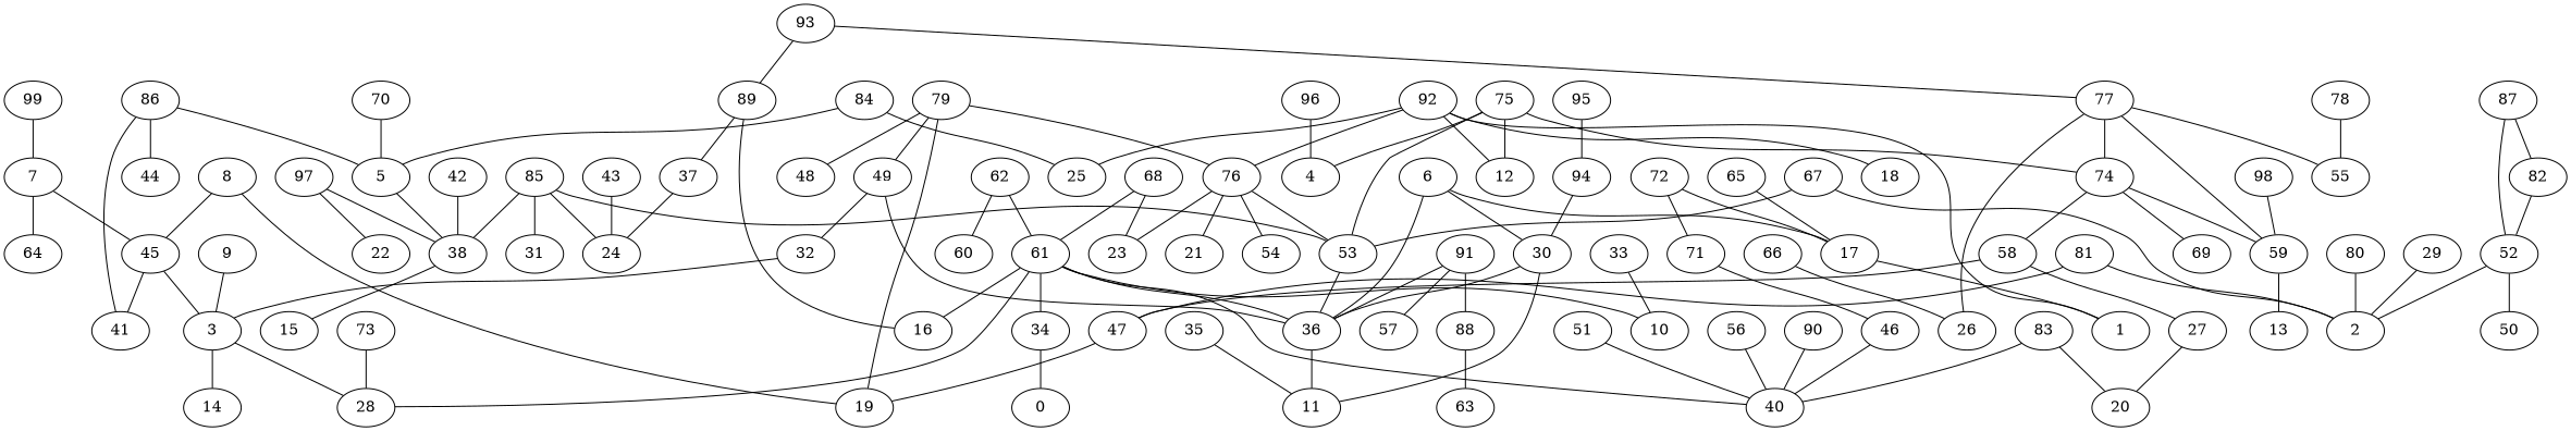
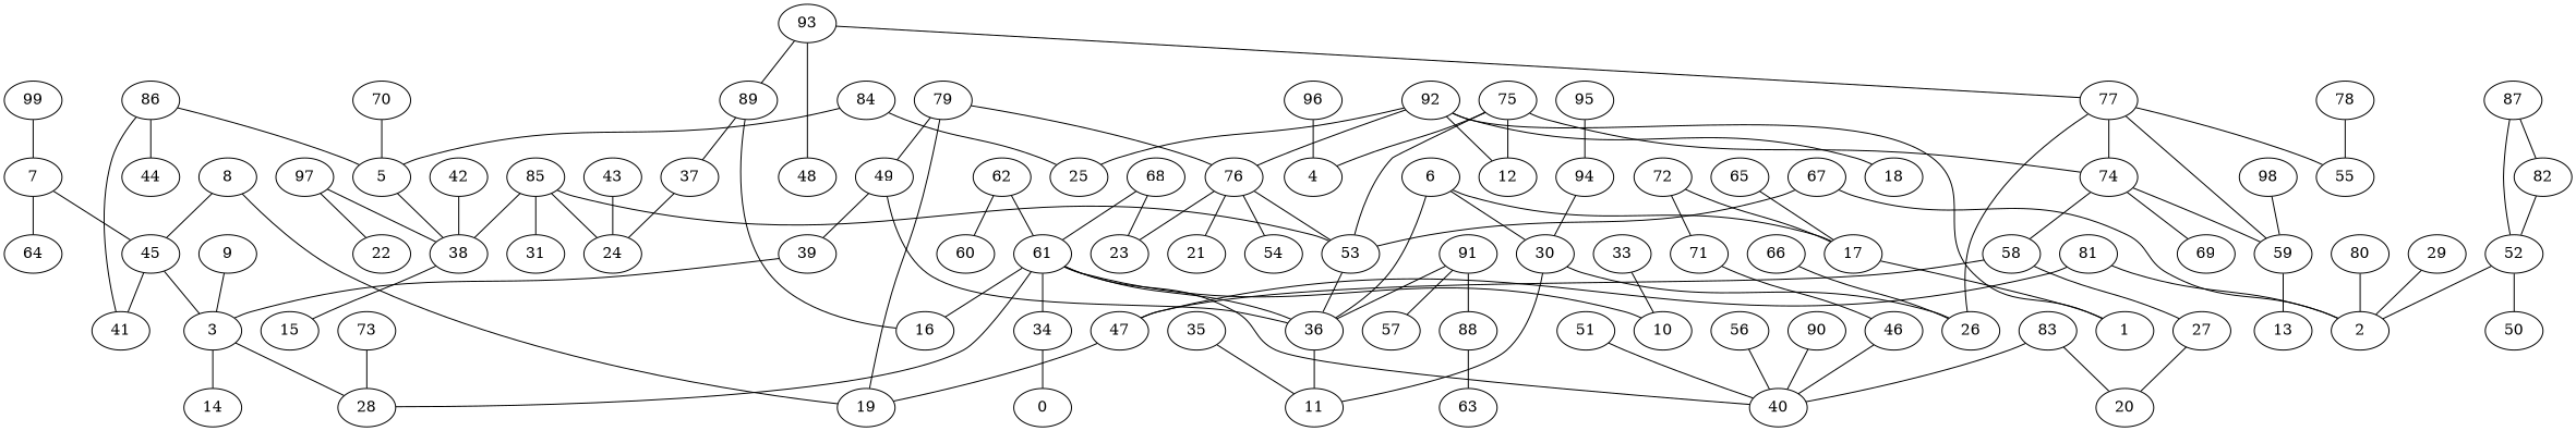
  digraph {
    fontname="DejaVu Serif"
    node [fontname="DejaVu Serif"]
    edge [color=black dir=none fontname="DejaVu Serif"]
    64
    41
    73
    28
    98
    59
    13
    34
    0
    87
    82
    52
    2
    50
    70
    5
    38
    66
    26
    27
    20
    42
    15
    80
    9
    3
    14
    97
    22
    31
    96
    4
    43
    24
    47
    19
    76
    54
    21
    23
    53
    36
-   39 [label=32]
+   39
    90
    40
    49
    11
    17
    1
    37
    46
    33
    10
    6
    30
    45
    61
    16
    78
    55
    62
    60
    71
    92
    18
    12
    25
    75
    74
    69
    58
    83
    68
    67
    77
    99
    51
    7
    29
    8
    35
    65
    72
    94
    56
    79
    81
    95
    91
    57
    88
    63
    84
    86
    44
    85
    89
    93
    48
    subgraph sub_1 {
      64
      41
      73
      28
      98
      59
      13
      34
      0
      87
      82
      52
      2
      50
      70
      5
      38
      66
      26
      27
      20
      42
      15
      80
      9
      3
      14
      97
      22
      31
      96
      4
      43
      24
      47
      19
      76
      54
      21
      23
      53
      36
      39
      90
      40
      49
      11
      17
      1
      37
      46
      33
      10
      6
      30
      45
      61
      16
      78
      55
      62
      60
      71
      92
      18
      12
      25
      75
      74
      69
      58
      83
      68
      67
      77
      99
      51
      7
      29
      8
      35
      65
      72
      94
      56
      79
      81
      95
      91
      57
      88
      63
      84
      86
      44
      85
      89
      93
      48
    }
    73 -> 28
    98 -> 59
    59 -> 13
    34 -> 0
    87 -> 82
    87 -> 52
    82 -> 52
    52 -> 2
    52 -> 50
    70 -> 5
    5 -> 38
    38 -> 15
    66 -> 26
    27 -> 20
    42 -> 38
    80 -> 2
    9 -> 3
    3 -> 28
    3 -> 14
    97 -> 38
    97 -> 22
    96 -> 4
    43 -> 24
    47 -> 19
    76 -> 54
    76 -> 21
    76 -> 23
    76 -> 53
    53 -> 36
    36 -> 11
    39 -> 3
    90 -> 40
    49 -> 36
    49 -> 39
    17 -> 1
    37 -> 24
    46 -> 40
    33 -> 10
    6 -> 36
    6 -> 17
    6 -> 30
-   30 -> 36
+   30 -> 26
    30 -> 11
    45 -> 41
    45 -> 3
    61 -> 28
    61 -> 34
    61 -> 36
    61 -> 40
    61 -> 10
    61 -> 16
    78 -> 55
    62 -> 61
    62 -> 60
    71 -> 46
    92 -> 76
    92 -> 1
    92 -> 18
    92 -> 12
    92 -> 25
    75 -> 4
    75 -> 53
    75 -> 12
    75 -> 74
    74 -> 59
    74 -> 69
    74 -> 58
    58 -> 27
    58 -> 47
    83 -> 20
    83 -> 40
    68 -> 23
    68 -> 61
    67 -> 2
    67 -> 53
    77 -> 59
    77 -> 26
    77 -> 55
    77 -> 74
    99 -> 7
    51 -> 40
    7 -> 64
    7 -> 45
    29 -> 2
    8 -> 19
    8 -> 45
    35 -> 11
    65 -> 17
    72 -> 17
    72 -> 71
    94 -> 30
    56 -> 40
    79 -> 19
    79 -> 76
    79 -> 49
    81 -> 2
    81 -> 47
    95 -> 94
    91 -> 36
    91 -> 57
    91 -> 88
    88 -> 63
    84 -> 5
    84 -> 25
    86 -> 41
    86 -> 5
    86 -> 44
    85 -> 38
    85 -> 31
    85 -> 24
    85 -> 53
    89 -> 37
    89 -> 16
    93 -> 77
    93 -> 89
-   79 -> 48
+   93 -> 48
  }
